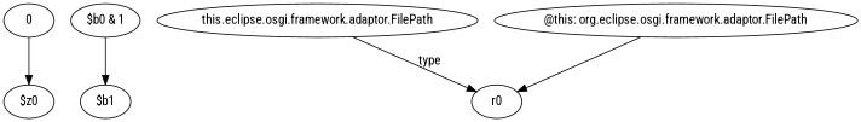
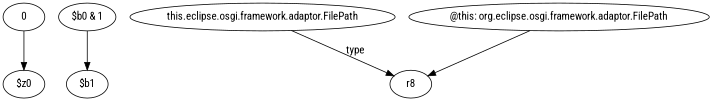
  digraph {
    fontname="Roboto Condensed"
    node [fontname="Roboto Condensed"]
    edge [fontname="Roboto Condensed"]
    n1 [label=0]
    n2 [label="$z0"]
    n3 [label="$b0 & 1"]
    n4 [label="$b1"]
    n5 [label="this.eclipse.osgi.framework.adaptor.FilePath"]
-   n6 [label=r0]
+   n6 [label=r8]
    n7 [label="@this: org.eclipse.osgi.framework.adaptor.FilePath"]
    n1 -> n2
    n3 -> n4
    n5 -> n6 [label=type]
    n7 -> n6
  }
